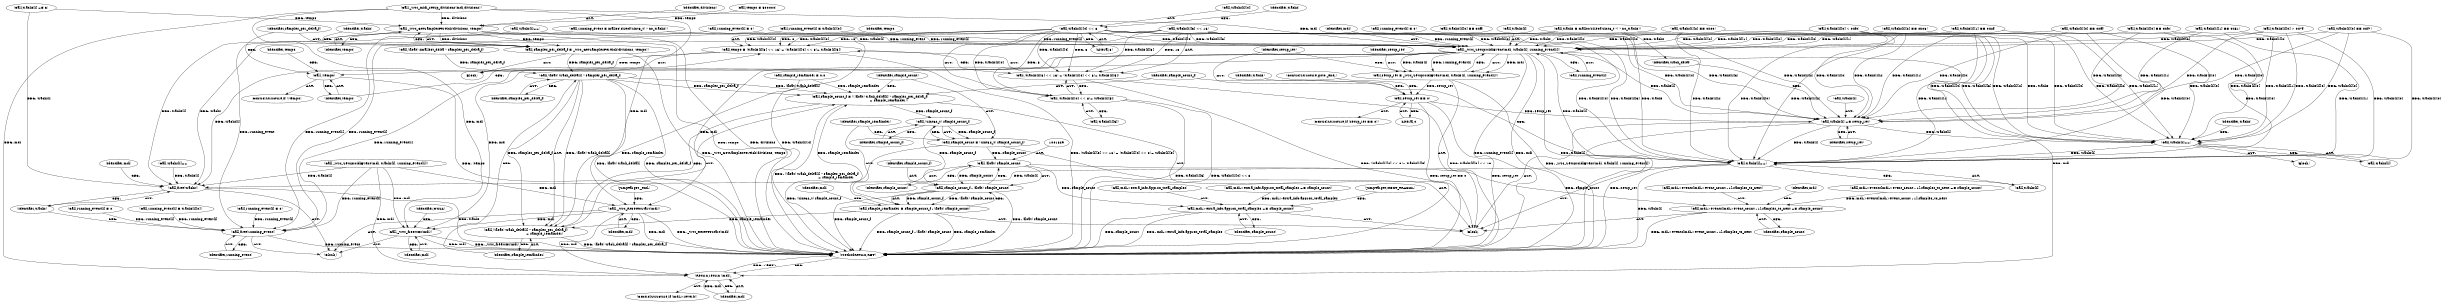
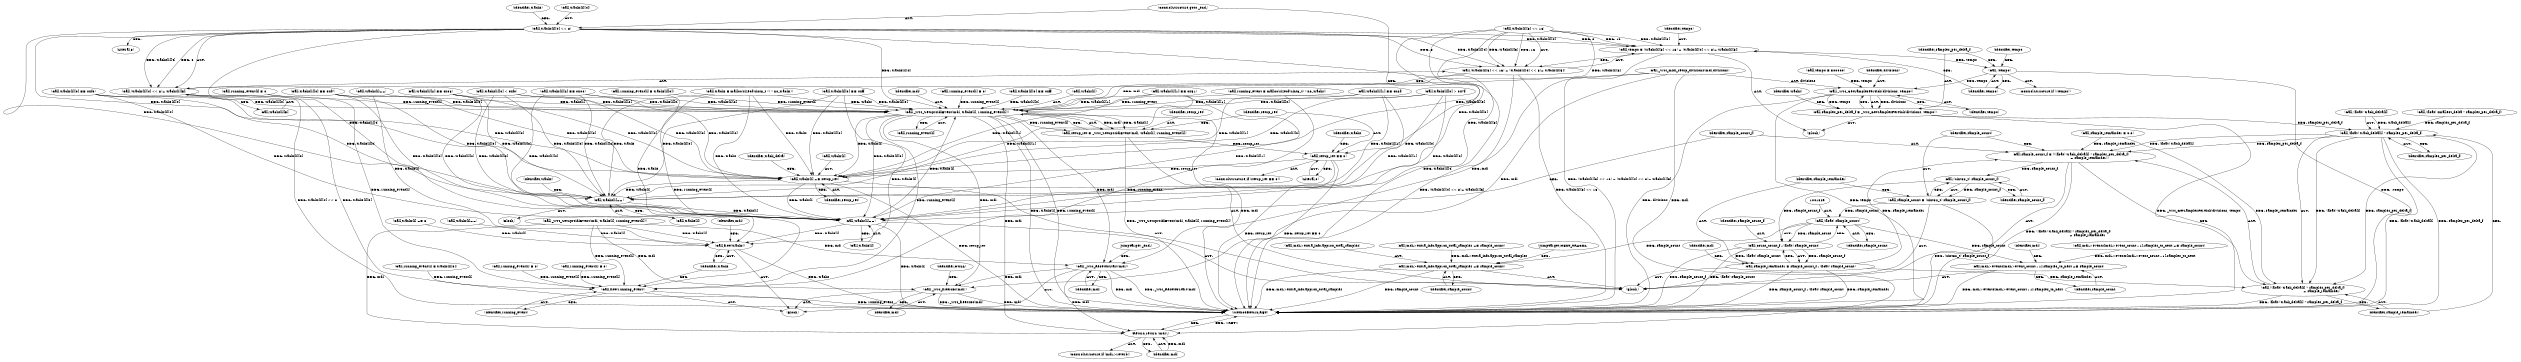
  digraph {
    n1 [label="(Call,tracks[i][4] << 8)"]
    n2 [label="(Call,_WM_SetupMidiEvent(mdi, tracks[i], running_event[i]))"]
    n3 [label="(Call,tracks[i] += setup_ret)"]
    n4 [label="(Call,tracks[i]++)"]
    n5 [label="(Call,tracks[i]++)"]
    n6 [label="(Call,tempo = (tracks[i][3] << 16) + (tracks[i][4] << 8)+ tracks[i][5])"]
    n7 [label="(Call,(tracks[i][3] << 16) + (tracks[i][4] << 8)+ tracks[i][5])"]
    n8 [label="(Call,(tracks[i][4] << 8)+ tracks[i][5])"]
    n9 [label="(MethodReturn,RET)"]
    n10 [label="(Literal,8)"]
    n11 [label="(Call,setup_ret = _WM_SetupMidiEvent(mdi, tracks[i], running_event[i]))"]
    n12 [label="(Call,free(tracks))"]
    n13 [label="(Call,_WM_ResetToStart(mdi))"]
    n14 [label="(Return,return (mdi);)"]
    n15 [label="(Call,_WM_freeMDI(mdi))"]
    n16 [label="(Call,free(running_event))"]
    n17 [label="(Call,running_event[i])"]
    n18 [label="(Block,)"]
    n19 [label="(Identifier,setup_ret)"]
    n20 [label="(Block,)"]
    n21 [label="(Call,tracks[i])"]
    n22 [label="(Call,tracks[i])"]
    n23 [label="(Call,!tempo)"]
    n24 [label="(Block,)"]
    n25 [label="(Call,tracks[i][5])"]
    n26 [label="(Call,setup_ret == 0)"]
    n27 [label="(Block,)"]
    n28 [label="(Identifier,tracks)"]
    n29 [label="(Identifier,mdi)"]
    n30 [label="(ControlStructure,if (mdi->reverb))"]
    n31 [label="(Identifier,mdi)"]
    n32 [label="(Identifier,mdi)"]
    n33 [label="(Identifier,running_event)"]
    n34 [label="(Literal,0)"]
    n35 [label="(ControlStructure,if (setup_ret == 0))"]
    n36 [label="(Call,_WM_GetSamplesPerTick(divisions, tempo))"]
    n37 [label="(ControlStructure,if (!tempo))"]
    n38 [label="(Identifier,tempo)"]
    n39 [label="(Call,samples_per_delta_f = _WM_GetSamplesPerTick(divisions, tempo))"]
    n40 [label="(Identifier,tempo)"]
    n41 [label="(Call,(float) track_delta[i] * samples_per_delta_f)"]
    n42 [label="(Call,sample_count_f = (((float) track_delta[i] * samples_per_delta_f)\n                                   + sample_remainder))"]
    n43 [label="(Call,((float) track_delta[i] * samples_per_delta_f)\n                                   + sample_remainder)"]
    n44 [label="(Identifier,samples_per_delta_f)"]
    n45 [label="(Call,(uint32_t) sample_count_f)"]
    n46 [label="(Identifier,sample_remainder)"]
    n47 [label="(Call,sample_count = (uint32_t) sample_count_f)"]
-   n48 [label="(Call,sample_count_f - (float) sample_count)"]
+   n48 [label="(Call,count_count_f - (float) sample_count)"]
    n49 [label="(Identifier,sample_count_f)"]
    n50 [label="(Call,(float) sample_count)"]
    n51 [label="(Call,sample_remainder = sample_count_f - (float) sample_count)"]
    n52 [label="(Call,mdi->events[mdi->event_count - 1].samples_to_next += sample_count)"]
    n53 [label="(Call,mdi->extra_info.approx_total_samples += sample_count)"]
    n54 [label="(Identifier,sample_count)"]
    n55 [label="(Identifier,sample_count)"]
    n56 [label="(Identifier,sample_count)"]
    n57 [label="(Identifier,mdi)"]
    n58 [label="(Call,tracks[i]++)"]
+   n59 [label="(Call,(float) track_delta[i])"]
    n60 [label="(Call,_WM_midi_setup_divisions(mdi,divisions))"]
    n61 [label="(Identifier,sample_count_f)"]
    n62 [label="(Call,tracks[i][0] == 0xff)"]
    n63 [label="(Identifier,setup_ret)"]
    n64 [label="(Identifier,divisions)"]
    n65 [label="(Call,running_event[i] = tracks[i][0])"]
    n66 [label="(Identifier,sample_count)"]
    n67 [label="(Identifier,tempo)"]
    n68 [label="(Call,tracks[i] += 3)"]
    n69 [label="(Call,tracks[i][3] << 16)"]
    n70 [label="(Identifier,tracks)"]
    n71 [label="(Call,running_event[i] = 0)"]
    n72 [label="(Call,tracks[i][0] < 0xf0)"]
    n73 [label="(Call,tracks[i][4])"]
    n74 [label="(Identifier,samples_per_delta_f)"]
    n75 [label="(Call,mdi->extra_info.approx_total_samples += sample_count)"]
    n76 [label="(Identifier,mdi)"]
    n77 [label="(Call,tracks[i][0] == 0xf7)"]
    n78 [label="(Identifier,sample_count_f)"]
    n79 [label="(Call,tracks[i][1] == 0x2f)"]
    n80 [label="(Call,tracks[i])"]
    n81 [label="(Call,sample_remainder = 0.0)"]
    n82 [label="(Call,running_event[i] = 0)"]
    n83 [label="(Identifier,NULL)"]
    n84 [label="(Call,tracks[i][1] == 0x51)"]
    n85 [label="(Identifier,sample_remainder)"]
    n86 [label="(Call,tracks[i][0] == 0xff)"]
    n87 [label="(Call,(float) smallest_delta * samples_per_delta_f)"]
    n88 [label="(Identifier,track_delta)"]
    n89 [label="(JumpTarget,NEXT_TRACK2:)"]
    n90 [label="(Call,tracks = malloc(sizeof(uint8_t *) * no_tracks))"]
    n91 [label="(Call,mdi->extra_info.approx_total_samples)"]
    n92 [label="(Call,tracks[i][2] == 0x03)"]
    n93 [label="(ControlStructure,goto _end;)"]
    n94 [label="(Identifier,mdi)"]
    n95 [label="(Call,tracks[i][0] > 0x7f)"]
    n96 [label="(Call,running_event[i] = tracks[i][0])"]
    n97 [label="(Call,running_event[i] = 0)"]
-   n98 [label="(Call,mdi->events[mdi->event_count - 1].samples_to_next)"]
    n99 [label="(Call,tracks[i]++)"]
    n100 [label="(Identifier,mdi)"]
    n101 [label="(Call,mdi->events[mdi->event_count - 1].samples_to_next += sample_count)"]
    n102 [label="(Call,tempo = 500000)"]
    n103 [label="(Call,tracks[i][2] == 0x00)"]
    n104 [label="(Identifier,setup_ret)"]
    n105 [label="(Call,tracks[i][0] == 0xf0)"]
    n106 [label="(Call,running_event = malloc(sizeof(uint8_t) * no_tracks))"]
    n107 [label="(Identifier,tracks)"]
    n108 [label="(JumpTarget,_end:)"]
    n109 [label="(Call,tracks[i])"]
    n110 [label="(Call,_WM_SetupMidiEvent(mdi, tracks[i], running_event[i]))"]
    n111 [label="(Identifier,tracks)"]
    n112 [label="(Call,running_event[i] = 0)"]
    n113 [label="(Identifier,tempo)"]
    n114 [label="(Identifier,tracks)"]
    1001329
    n1 -> n2 [label="DDG: tracks[i][4]"]
    n1 -> n3 [label="DDG: tracks[i][4]"]
    n1 -> n4 [label="DDG: tracks[i][4]"]
    n1 -> n5 [label="DDG: tracks[i][4]"]
    n1 -> n6 [label="DDG: tracks[i][4]"]
    n1 -> n6 [label="DDG: 8"]
    n1 -> n7 [label="DDG: tracks[i][4]"]
    n1 -> n7 [label="DDG: 8"]
    n1 -> n8 [label="AST: "]
    n1 -> n8 [label="DDG: tracks[i][4]"]
    n1 -> n8 [label="DDG: 8"]
    n1 -> n9 [label="DDG: tracks[i][4]"]
    n1 -> n10 [label="CFG: "]
    n2 -> n3 [label="DDG: tracks[i]"]
    n2 -> n9 [label="DDG: mdi"]
    n2 -> n9 [label="DDG: tracks[i]"]
    n2 -> n9 [label="DDG: running_event[i]"]
    n2 -> n11 [label="AST: "]
    n2 -> n11 [label="DDG: mdi"]
    n2 -> n11 [label="DDG: tracks[i]"]
    n2 -> n11 [label="DDG: running_event[i]"]
    n2 -> n12 [label="DDG: tracks[i]"]
    n2 -> n13 [label="DDG: mdi"]
    n2 -> n14 [label="DDG: mdi"]
    n2 -> n15 [label="DDG: mdi"]
    n2 -> n16 [label="DDG: running_event[i]"]
    n2 -> n17 [label="CFG: "]
    n3 -> n4 [label="DDG: tracks[i]"]
    n3 -> n5 [label="DDG: tracks[i]"]
    n3 -> n9 [label="DDG: setup_ret"]
    n3 -> n18 [label="AST: "]
    n3 -> n19 [label="CFG: "]
    n4 -> n5 [label="DDG: tracks[i]"]
    n4 -> n20 [label="AST: "]
    n4 -> n21 [label="CFG: "]
    n5 -> n2 [label="DDG: tracks[i]"]
    n5 -> n9 [label="DDG: tracks[i]"]
    n5 -> n12 [label="DDG: tracks[i]"]
    n5 -> n18 [label="AST: "]
    n5 -> n22 [label="CFG: "]
    n6 -> n7 [label="CFG: "]
    n6 -> n9 [label="DDG: (tracks[i][3] << 16) + (tracks[i][4] << 8)+ tracks[i][5]"]
    n6 -> n23 [label="DDG: tempo"]
    n6 -> n24 [label="AST: "]
    n7 -> n6 [label="AST: "]
    n7 -> n8 [label="CFG: "]
    n7 -> n9 [label="DDG: (tracks[i][4] << 8)+ tracks[i][5]"]
    n7 -> n9 [label="DDG: tracks[i][3] << 16"]
    n8 -> n7 [label="AST: "]
    n8 -> n9 [label="DDG: tracks[i][4] << 8"]
    n8 -> n9 [label="DDG: tracks[i][5]"]
    n8 -> n25 [label="CFG: "]
    n9 -> n14 [label="CFG: "]
-   n10 -> n1 [label="AST: "]
+   n93 -> n1 [label="AST: "]
    n11 -> n2 [label="CFG: "]
    n11 -> n9 [label="DDG: _WM_SetupMidiEvent(mdi, tracks[i], running_event[i])"]
    n11 -> n18 [label="AST: "]
    n11 -> n26 [label="DDG: setup_ret"]
    n12 -> n9 [label="DDG: tracks"]
    n12 -> n27 [label="AST: "]
    n12 -> n28 [label="CFG: "]
    n13 -> n9 [label="DDG: _WM_ResetToStart(mdi)"]
    n13 -> n9 [label="DDG: mdi"]
    n13 -> n14 [label="DDG: mdi"]
    n13 -> n15 [label="DDG: mdi"]
    n13 -> n27 [label="AST: "]
    n13 -> n29 [label="CFG: "]
    n14 -> n9 [label="DDG: <RET>"]
    n14 -> n30 [label="AST: "]
    n14 -> n31 [label="CFG: "]
    n15 -> n9 [label="DDG: mdi"]
    n15 -> n9 [label="DDG: _WM_freeMDI(mdi)"]
    n15 -> n27 [label="AST: "]
    n15 -> n32 [label="CFG: "]
    n16 -> n9 [label="DDG: running_event"]
    n16 -> n27 [label="AST: "]
    n16 -> n33 [label="CFG: "]
    n17 -> n2 [label="AST: "]
    n19 -> n3 [label="AST: "]
    n21 -> n4 [label="AST: "]
    n22 -> n5 [label="AST: "]
    n23 -> n9 [label="DDG: !tempo"]
-   n68 -> n36 [label="DDG: tempo"]
+   n23 -> n36 [label="DDG: tempo"]
    n23 -> n37 [label="AST: "]
    n23 -> n38 [label="CFG: "]
    n25 -> n8 [label="AST: "]
    n26 -> n3 [label="DDG: setup_ret"]
    n26 -> n9 [label="DDG: setup_ret"]
    n26 -> n9 [label="DDG: setup_ret == 0"]
    n26 -> n34 [label="CFG: "]
    n26 -> n35 [label="AST: "]
    n28 -> n12 [label="AST: "]
    n28 -> n16 [label="CFG: "]
    n29 -> n13 [label="AST: "]
    n31 -> n14 [label="AST: "]
    n31 -> n14 [label="DDG: mdi"]
    n32 -> n15 [label="AST: "]
    n33 -> n16 [label="AST: "]
    n34 -> n26 [label="AST: "]
    n36 -> n9 [label="DDG: tempo"]
    n36 -> n9 [label="DDG: divisions"]
    n36 -> n39 [label="AST: "]
    n36 -> n39 [label="DDG: divisions"]
    n36 -> n39 [label="DDG: tempo"]
    n36 -> n40 [label="CFG: "]
    n38 -> n6 [label="CFG: "]
    n38 -> n23 [label="AST: "]
    n39 -> n9 [label="DDG: _WM_GetSamplesPerTick(divisions, tempo)"]
    n39 -> n24 [label="AST: "]
    n39 -> n36 [label="CFG: "]
    n39 -> n41 [label="DDG: samples_per_delta_f"]
    n40 -> n36 [label="AST: "]
    n41 -> n9 [label="DDG: (float) track_delta[i]"]
    n41 -> n9 [label="DDG: samples_per_delta_f"]
    n41 -> n42 [label="DDG: (float) track_delta[i]"]
    n41 -> n42 [label="DDG: samples_per_delta_f"]
    n41 -> n43 [label="AST: "]
    n41 -> n43 [label="DDG: (float) track_delta[i]"]
    n41 -> n43 [label="DDG: samples_per_delta_f"]
    n41 -> n44 [label="CFG: "]
    n42 -> n9 [label="DDG: ((float) track_delta[i] * samples_per_delta_f)\n                                   + sample_remainder"]
    n42 -> n18 [label="AST: "]
    n42 -> n43 [label="CFG: "]
    n42 -> n45 [label="DDG: sample_count_f"]
    n43 -> n9 [label="DDG: (float) track_delta[i] * samples_per_delta_f"]
    n43 -> n42 [label="AST: "]
    n43 -> n46 [label="CFG: "]
    n44 -> n41 [label="AST: "]
    n45 -> n47 [label="AST: "]
    n45 -> n47 [label="DDG: sample_count_f"]
    n45 -> n48 [label="DDG: sample_count_f"]
    n45 -> n49 [label="CFG: "]
    n46 -> n41 [label="CFG: "]
    n46 -> n43 [label="AST: "]
    n47 -> n9 [label="DDG: (uint32_t) sample_count_f"]
    n47 -> n18 [label="AST: "]
    n47 -> n45 [label="CFG: "]
    n47 -> n50 [label="DDG: sample_count"]
    n48 -> n9 [label="DDG: (float) sample_count"]
    n48 -> n9 [label="DDG: sample_count_f"]
    n48 -> n50 [label="CFG: "]
    n48 -> n51 [label="AST: "]
    n48 -> n51 [label="DDG: sample_count_f"]
    n48 -> n51 [label="DDG: (float) sample_count"]
    n49 -> n45 [label="AST: "]
    n50 -> n48 [label="AST: "]
    n50 -> n48 [label="DDG: sample_count"]
    n50 -> n52 [label="DDG: sample_count"]
    n50 -> n53 [label="DDG: sample_count"]
    n50 -> n54 [label="CFG: "]
    n51 -> n9 [label="DDG: sample_count_f - (float) sample_count"]
    n51 -> n9 [label="DDG: sample_remainder"]
    n51 -> n18 [label="AST: "]
    n51 -> n42 [label="DDG: sample_remainder"]
    n51 -> n43 [label="DDG: sample_remainder"]
    n51 -> n48 [label="CFG: "]
    n52 -> n9 [label="DDG: mdi->events[mdi->event_count - 1].samples_to_next"]
    n52 -> n18 [label="AST: "]
    n52 -> n55 [label="CFG: "]
    n53 -> n9 [label="DDG: sample_count"]
    n53 -> n9 [label="DDG: mdi->extra_info.approx_total_samples"]
    n53 -> n18 [label="AST: "]
    n53 -> n56 [label="CFG: "]
    n54 -> n50 [label="AST: "]
    n55 -> n52 [label="AST: "]
    n56 -> n53 [label="AST: "]
    n57 -> n12 [label="CFG: "]
    n58 -> n2 [label="DDG: tracks[i]"]
    n58 -> n12 [label="DDG: tracks[i]"]
+   n59 -> n41 [label="AST: "]
+   n59 -> n41 [label="DDG: track_delta[i]"]
    n60 -> n2 [label="DDG: mdi"]
    n60 -> n13 [label="DDG: mdi"]
    n60 -> n14 [label="DDG: mdi"]
    n60 -> n15 [label="DDG: mdi"]
-   n60 -> n36 [label="DDG: divisions"]
+   n60 -> n36 [label="AST: divisions"]
    n61 -> n5 [label="CFG: "]
    n61 -> n42 [label="AST: "]
    n62 -> n2 [label="DDG: tracks[i][0]"]
    n62 -> n3 [label="DDG: tracks[i][0]"]
    n62 -> n4 [label="DDG: tracks[i][0]"]
    n62 -> n5 [label="DDG: tracks[i][0]"]
    n63 -> n11 [label="AST: "]
    n64 -> n36 [label="AST: "]
    n65 -> n16 [label="DDG: running_event[i]"]
    n66 -> n42 [label="CFG: "]
    n66 -> n47 [label="AST: "]
    n67 -> n23 [label="CFG: "]
    n68 -> n12 [label="DDG: tracks[i]"]
    n69 -> n2 [label="DDG: tracks[i][3]"]
    n69 -> n3 [label="DDG: tracks[i][3]"]
    n69 -> n4 [label="DDG: tracks[i][3]"]
    n69 -> n5 [label="DDG: tracks[i][3]"]
    n69 -> n6 [label="DDG: tracks[i][3]"]
    n69 -> n6 [label="DDG: 16"]
    n69 -> n7 [label="AST: "]
    n69 -> n7 [label="DDG: tracks[i][3]"]
    n69 -> n7 [label="DDG: 16"]
    n70 -> n26 [label="CFG: "]
    n71 -> n16 [label="DDG: running_event[i]"]
    n72 -> n2 [label="DDG: tracks[i][0]"]
    n72 -> n3 [label="DDG: tracks[i][0]"]
    n72 -> n4 [label="DDG: tracks[i][0]"]
    n72 -> n5 [label="DDG: tracks[i][0]"]
    n73 -> n1 [label="AST: "]
    n74 -> n23 [label="CFG: "]
    n74 -> n39 [label="AST: "]
    n75 -> n53 [label="DDG: mdi->extra_info.approx_total_samples"]
    n76 -> n2 [label="AST: "]
    n77 -> n2 [label="DDG: tracks[i][0]"]
    n77 -> n3 [label="DDG: tracks[i][0]"]
    n77 -> n4 [label="DDG: tracks[i][0]"]
    n77 -> n5 [label="DDG: tracks[i][0]"]
    n78 -> n48 [label="AST: "]
    n79 -> n2 [label="DDG: tracks[i][1]"]
    n79 -> n3 [label="DDG: tracks[i][1]"]
    n79 -> n4 [label="DDG: tracks[i][1]"]
    n79 -> n5 [label="DDG: tracks[i][1]"]
    n80 -> n3 [label="AST: "]
    n81 -> n42 [label="DDG: sample_remainder"]
    n81 -> n43 [label="DDG: sample_remainder"]
    n82 -> n2 [label="DDG: running_event[i]"]
    n83 -> n15 [label="CFG: "]
    n84 -> n2 [label="DDG: tracks[i][1]"]
    n84 -> n3 [label="DDG: tracks[i][1]"]
    n84 -> n4 [label="DDG: tracks[i][1]"]
    n84 -> n5 [label="DDG: tracks[i][1]"]
    n85 -> n47 [label="CFG: "]
    n85 -> n51 [label="AST: "]
    n86 -> n2 [label="DDG: tracks[i][0]"]
    n87 -> n41 [label="DDG: samples_per_delta_f"]
    n88 -> n3 [label="CFG: "]
    n89 -> n53 [label="CFG: "]
    n90 -> n2 [label="DDG: tracks"]
-   n90 -> n88 [label="DDG: tracks"]
+   n90 -> n3 [label="DDG: tracks"]
    n90 -> n4 [label="DDG: tracks"]
    n90 -> n5 [label="DDG: tracks"]
    n90 -> n12 [label="DDG: tracks"]
    n91 -> n53 [label="AST: "]
    n92 -> n2 [label="DDG: tracks[i][2]"]
    n92 -> n3 [label="DDG: tracks[i][2]"]
    n92 -> n4 [label="DDG: tracks[i][2]"]
    n92 -> n5 [label="DDG: tracks[i][2]"]
    n93 -> n26 [label="CFG: "]
    n94 -> n51 [label="CFG: "]
    n95 -> n2 [label="DDG: tracks[i][0]"]
    n95 -> n3 [label="DDG: tracks[i][0]"]
    n95 -> n4 [label="DDG: tracks[i][0]"]
    n95 -> n5 [label="DDG: tracks[i][0]"]
    n96 -> n2 [label="DDG: running_event[i]"]
    n96 -> n16 [label="DDG: running_event[i]"]
    n97 -> n16 [label="DDG: running_event[i]"]
-   n98 -> n52 [label="AST: "]
    n99 -> n12 [label="DDG: tracks[i]"]
    n100 -> n52 [label="CFG: "]
    n101 -> n52 [label="DDG: mdi->events[mdi->event_count - 1].samples_to_next"]
    n102 -> n36 [label="DDG: tempo"]
    n103 -> n2 [label="DDG: tracks[i][2]"]
    n103 -> n3 [label="DDG: tracks[i][2]"]
    n103 -> n4 [label="DDG: tracks[i][2]"]
    n103 -> n5 [label="DDG: tracks[i][2]"]
    n104 -> n11 [label="CFG: "]
    n104 -> n26 [label="AST: "]
    n105 -> n2 [label="DDG: tracks[i][0]"]
    n105 -> n3 [label="DDG: tracks[i][0]"]
    n105 -> n4 [label="DDG: tracks[i][0]"]
    n105 -> n5 [label="DDG: tracks[i][0]"]
    n106 -> n2 [label="DDG: running_event"]
    n106 -> n16 [label="DDG: running_event"]
    n107 -> n1 [label="CFG: "]
    n108 -> n13 [label="CFG: "]
    n109 -> n2 [label="AST: "]
    n110 -> n12 [label="DDG: tracks[i]"]
    n110 -> n13 [label="DDG: mdi"]
    n110 -> n14 [label="DDG: mdi"]
    n110 -> n15 [label="DDG: mdi"]
    n110 -> n16 [label="DDG: running_event[i]"]
    n111 -> n4 [label="CFG: "]
    n112 -> n2 [label="DDG: running_event[i]"]
    n112 -> n16 [label="DDG: running_event[i]"]
    n113 -> n6 [label="AST: "]
    n114 -> n39 [label="CFG: "]
    1001329 -> n50 [label="AST: "]
  }
